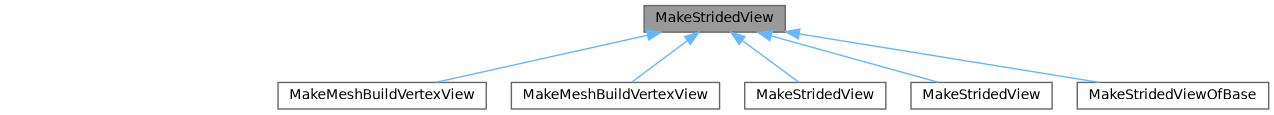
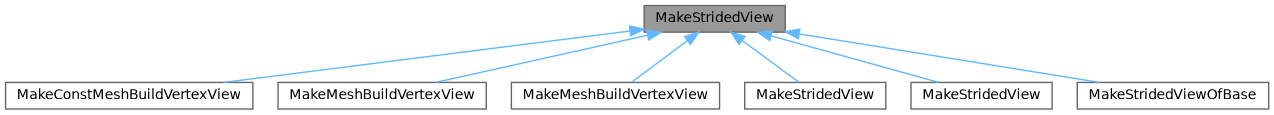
  digraph {
    rankdir=TB
    node [color=grey40 fillcolor=white fontname=Helvetica fontsize=10 shape=box style=filled]
    edge [color=steelblue1 dir=back fontname=Helvetica fontsize=10 labelfontname=Helvetica labelfontsize=10 style=solid]
    n1 [color=gray40 fillcolor=grey60 fontcolor=black height=0.2 label=MakeStridedView width=0.4]
+   n2 [height=0.2 label=MakeConstMeshBuildVertexView width=0.4]
    n3 [height=0.2 label=MakeMeshBuildVertexView width=0.4]
    n4 [height=0.2 label=MakeMeshBuildVertexView width=0.4]
    n5 [height=0.2 label=MakeStridedView width=0.4]
    n6 [height=0.2 label=MakeStridedView width=0.4]
    n7 [height=0.2 label=MakeStridedViewOfBase width=0.4]
+   n1 -> n2
    n1 -> n3
    n1 -> n4
    n1 -> n5
    n1 -> n6
    n1 -> n7
  }
